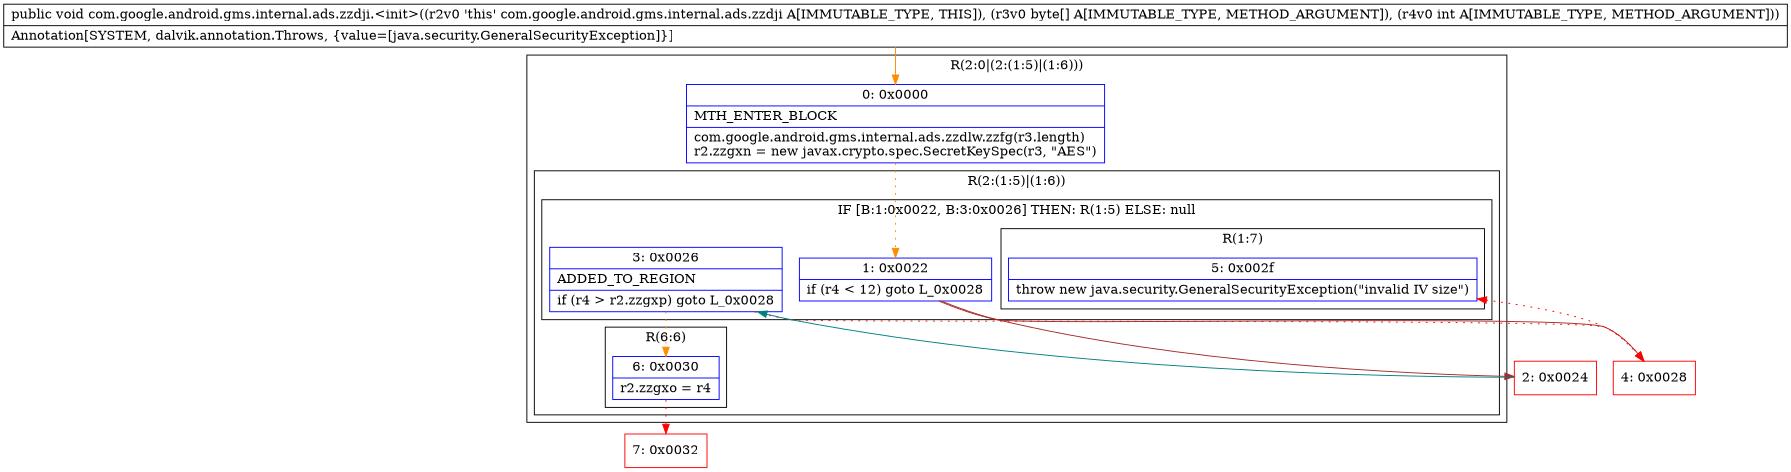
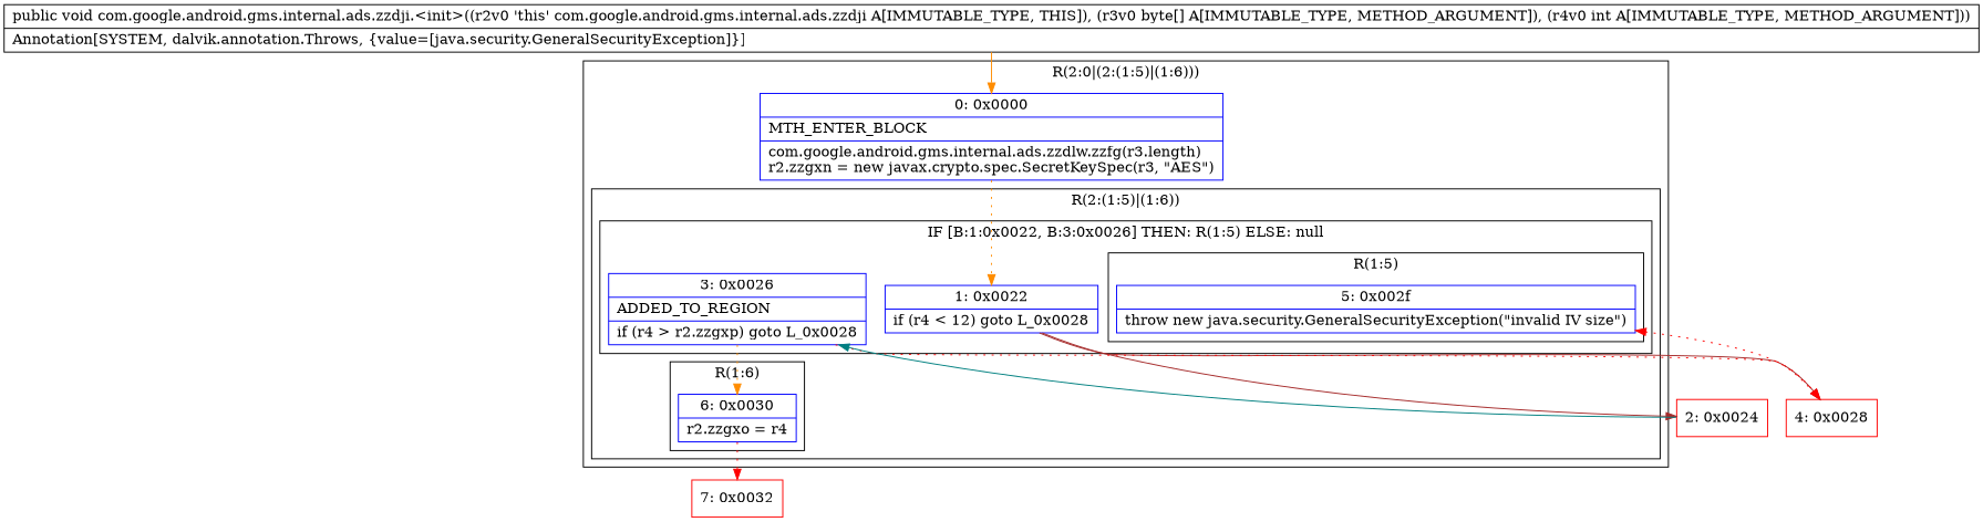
  digraph {
    fontname="DejaVu Serif"
    node [color=blue fontname="DejaVu Serif" shape=record]
    edge [color=darkorange fontname="DejaVu Serif" style=dotted]
    n1 [label="{5\:\ 0x002f|throw new java.security.GeneralSecurityException(\"invalid IV size\")\l}"]
    n2 [label="{1\:\ 0x0022|if (r4 \< 12) goto L_0x0028\l}"]
    n3 [label="{3\:\ 0x0026|ADDED_TO_REGION\l|if (r4 \> r2.zzgxp) goto L_0x0028\l}"]
    n4 [label="{6\:\ 0x0030|r2.zzgxo = r4\l}"]
    n5 [label="{0\:\ 0x0000|MTH_ENTER_BLOCK\l|com.google.android.gms.internal.ads.zzdlw.zzfg(r3.length)\lr2.zzgxn = new javax.crypto.spec.SecretKeySpec(r3, \"AES\")\l}"]
    n6 [color=red label="{2\:\ 0x0024}"]
    n7 [color=red label="{4\:\ 0x0028}"]
    n8 [color=red label="{7\:\ 0x0032}"]
    n9 [label="{public void com.google.android.gms.internal.ads.zzdji.\<init\>((r2v0 'this' com.google.android.gms.internal.ads.zzdji A[IMMUTABLE_TYPE, THIS]), (r3v0 byte[] A[IMMUTABLE_TYPE, METHOD_ARGUMENT]), (r4v0 int A[IMMUTABLE_TYPE, METHOD_ARGUMENT]))  | Annotation[SYSTEM, dalvik.annotation.Throws, \{value=[java.security.GeneralSecurityException]\}]\l}" color=""]
    subgraph cluster_1 {
      label="R(2:0|(2:(1:5)|(1:6)))"
      n5
      subgraph cluster_2 {
        label="R(2:(1:5)|(1:6))"
        subgraph cluster_3 {
          label="IF [B:1:0x0022, B:3:0x0026] THEN: R(1:5) ELSE: null"
          n2
          n3
          subgraph cluster_4 {
-           label="R(1:7)"
+           label="R(1:5)"
            n1
          }
        }
        subgraph cluster_5 {
-         label="R(6:6)"
+         label="R(1:6)"
          n4
        }
      }
    }
    n2 -> n6 [color=brown style=solid]
    n2 -> n7 [color=brown style=solid]
    n3 -> n4
    n3 -> n7 [color=red]
    n4 -> n8 [color=red]
    n5 -> n2
    n6 -> n3 [color=teal style=solid]
    n7 -> n1 [color=red]
    n9 -> n5 [style=solid]
  }
